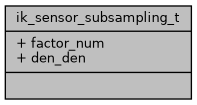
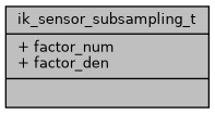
  digraph {
-   n1 [color=black fillcolor=grey75 fontcolor=black fontname=Helvetica fontsize=10 height=0.2 label="{ik_sensor_subsampling_t\n|+ factor_num\l+ den_den\l|}" shape=record style=filled width=0.4]
+   n1 [color=black fillcolor=grey75 fontcolor=black fontname=Helvetica fontsize=10 height=0.2 label="{ik_sensor_subsampling_t\n|+ factor_num\l+ factor_den\l|}" shape=record style=filled width=0.4]
  }
